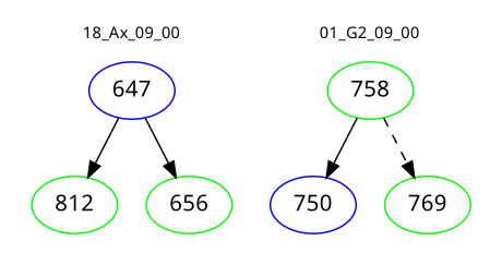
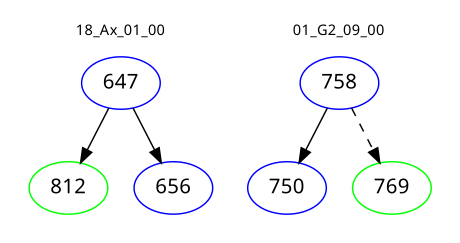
  digraph {
    fontname="Noto Sans"
    node [color=blue fontname="Noto Sans"]
    edge [color=black fontname="Noto Sans" style=solid]
    n1 [label=647]
    n2 [color=green label=812]
-   n3 [color=green label=656]
-   n4 [color=green label=758]
+   n3 [label=656]
+   n4 [label=758]
    n5 [label=750]
    n6 [color=green label=769]
    subgraph cluster_1 {
      color=white
      fontsize=10
-     label="18_Ax_09_00"
+     label="18_Ax_01_00"
      n1
      n2
      n3
    }
    subgraph cluster_2 {
      color=white
      fontsize=10
      label="01_G2_09_00"
      n4
      n5
      n6
    }
    n1 -> n2
    n1 -> n3
    n4 -> n5
    n4 -> n6 [style=dashed]
  }
